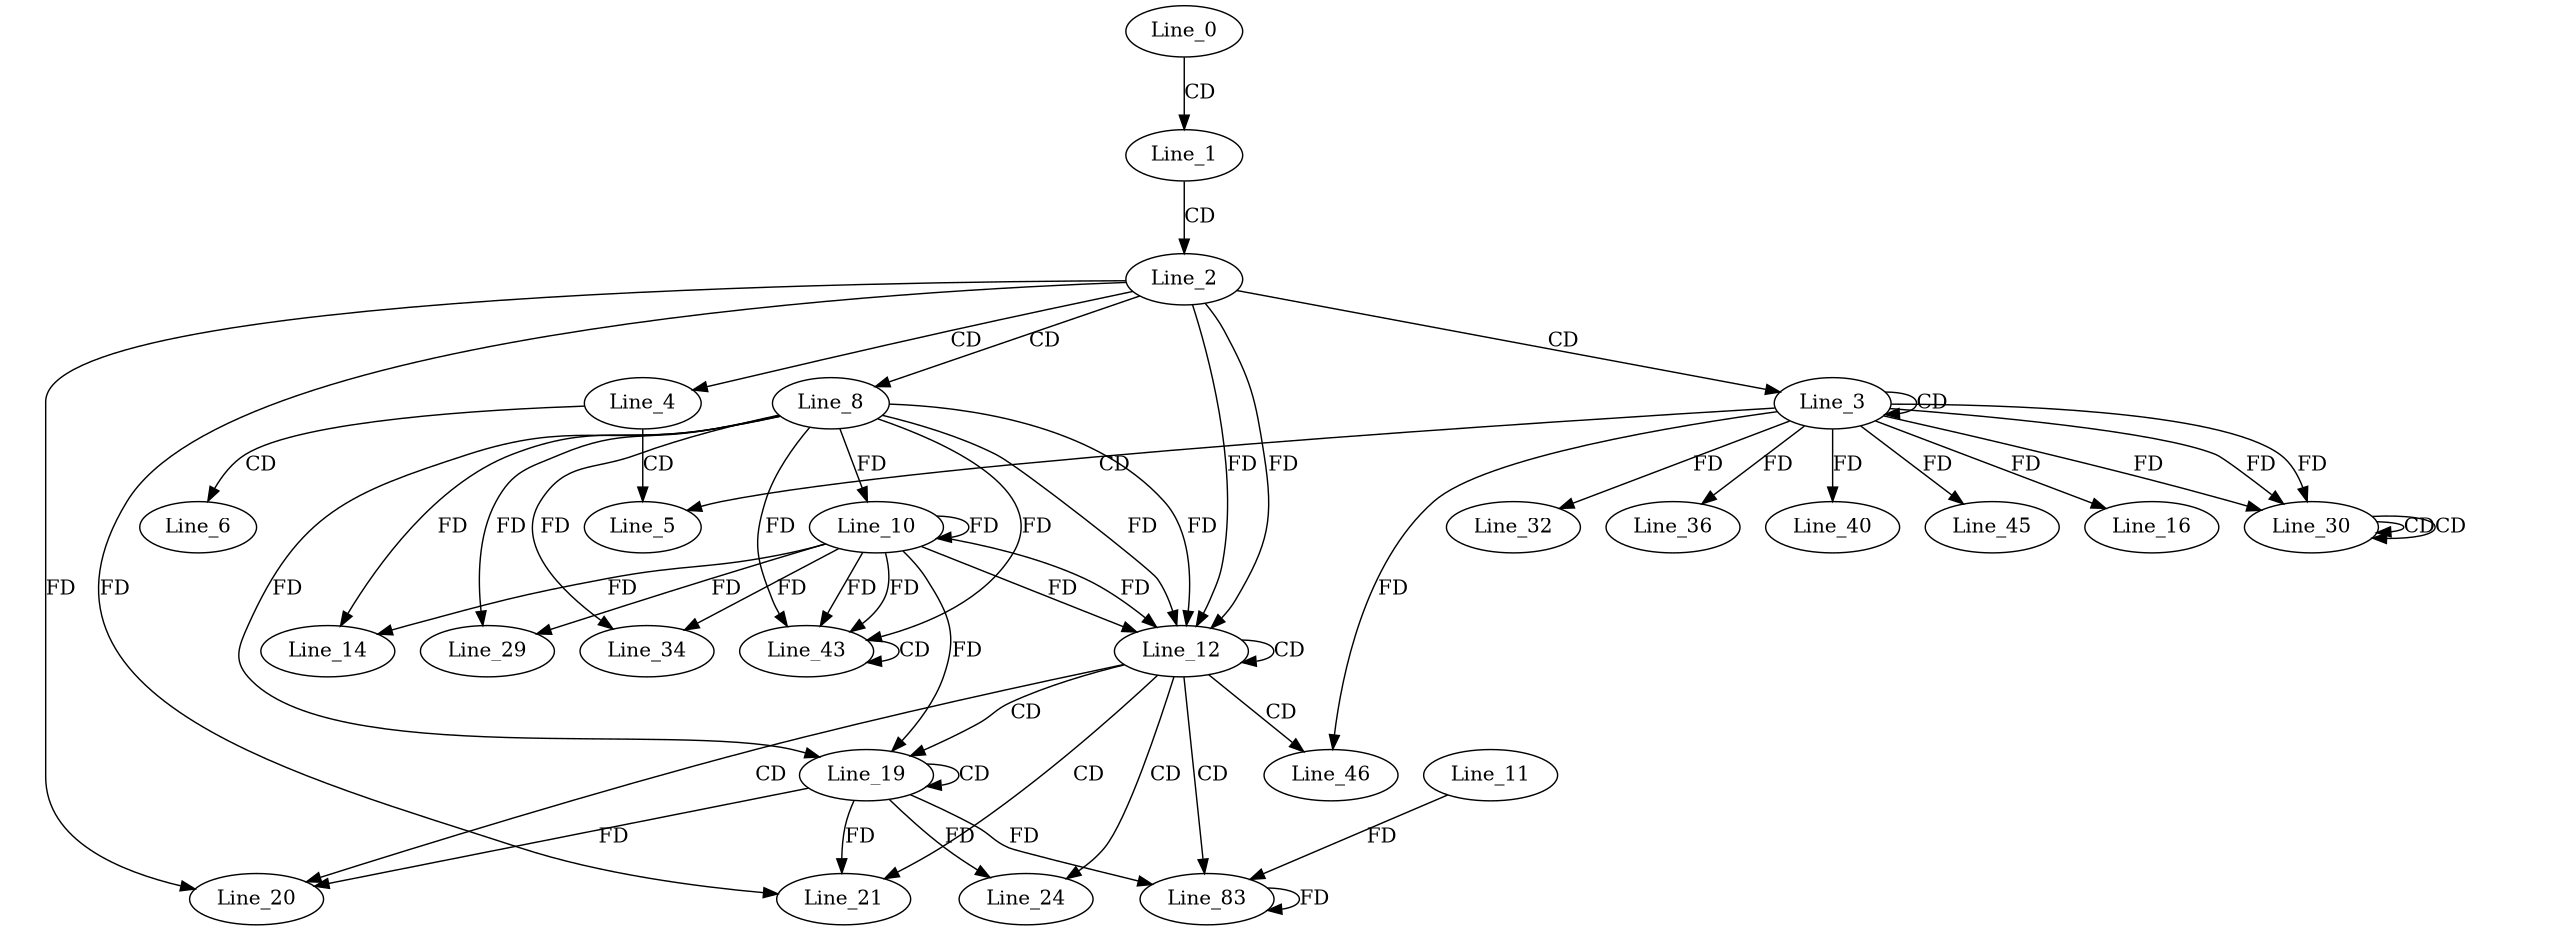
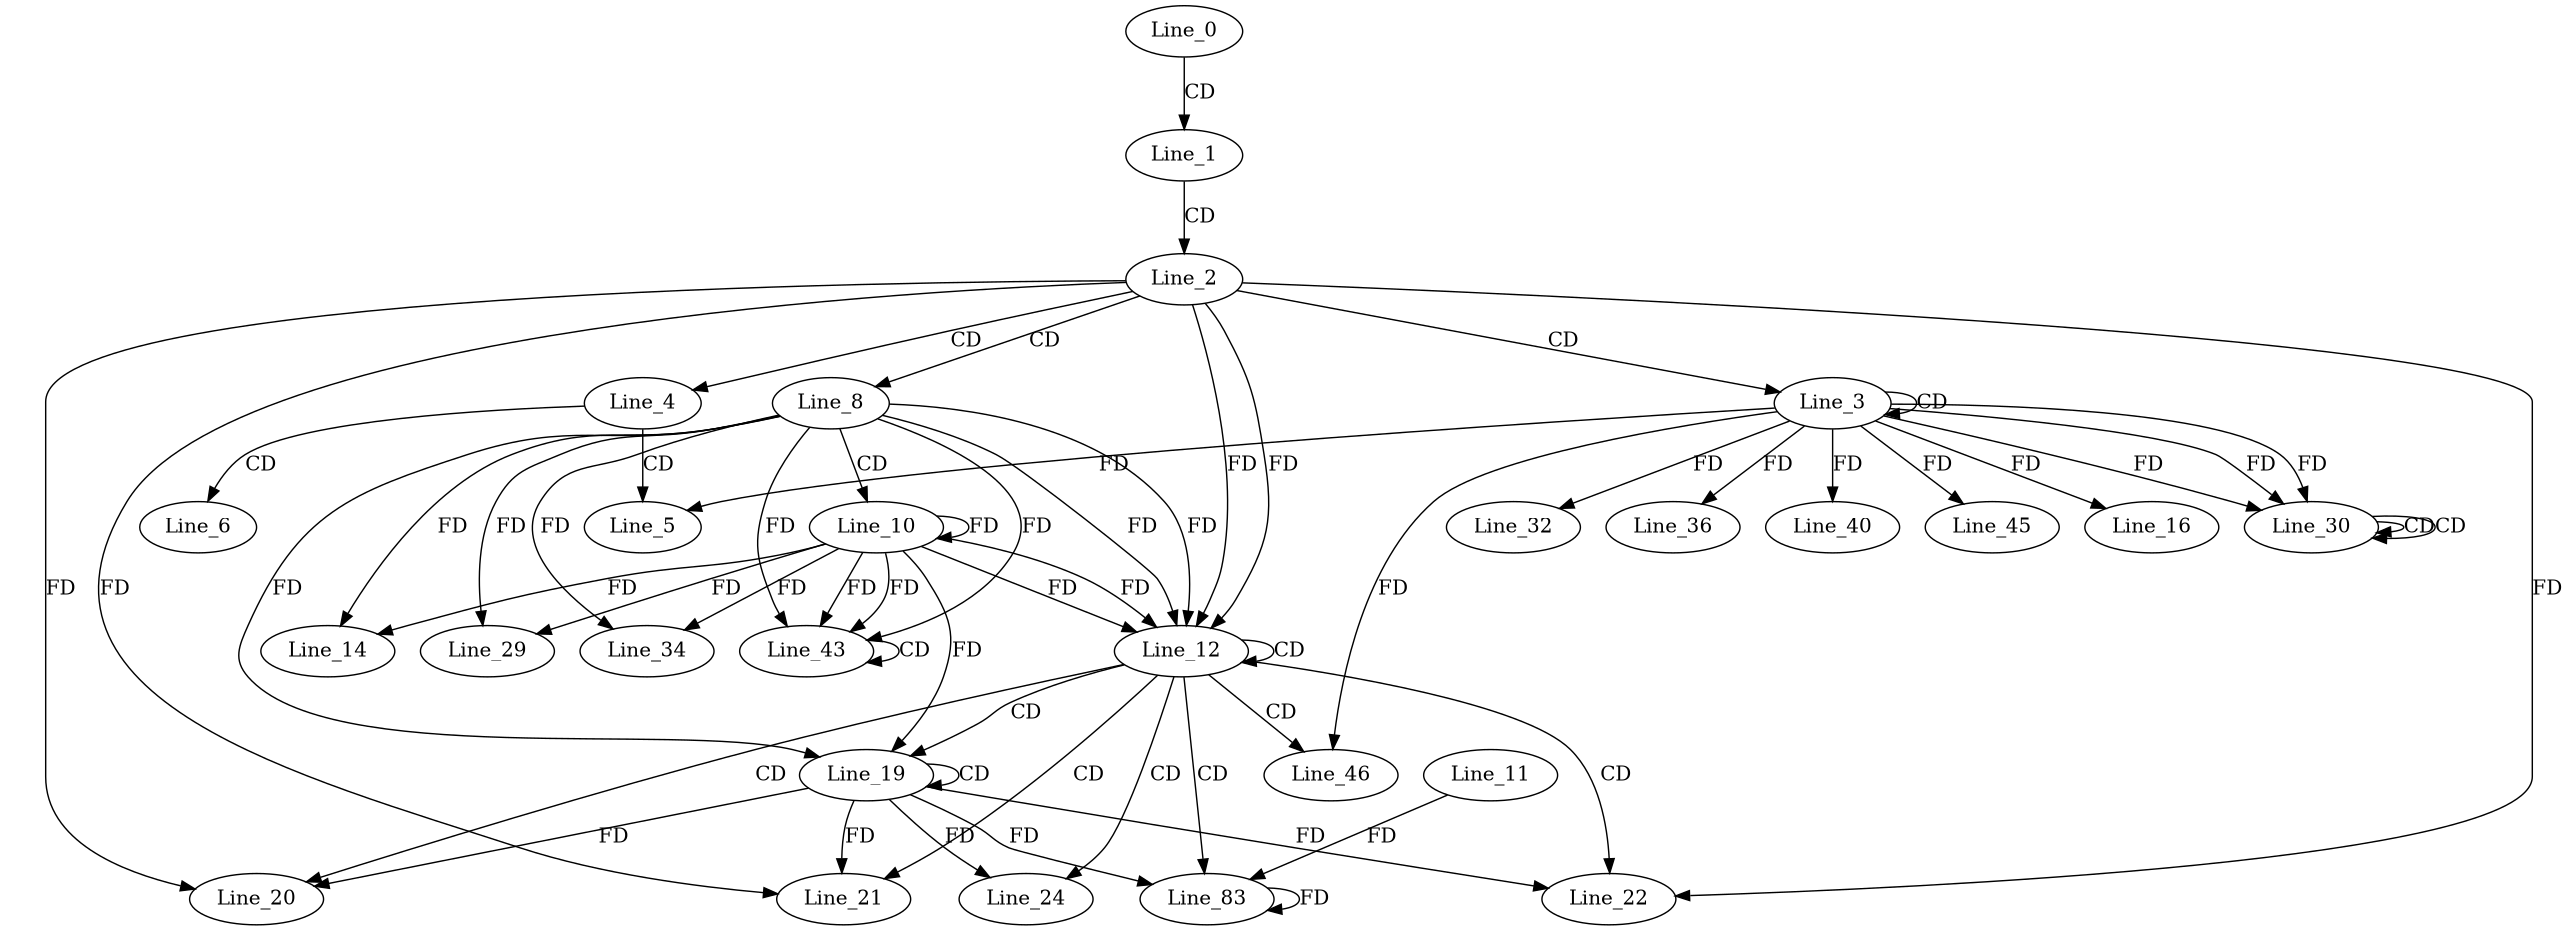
  digraph {
    Line_0
    Line_1
    Line_2
    Line_3
    Line_4
    Line_8
    Line_12
    Line_20
    Line_21
+   Line_22
    Line_5
    Line_16
    n13 [label=Line_46]
    Line_30
    Line_32
    Line_36
    Line_40
    Line_45
    Line_6
    Line_10
    Line_14
    Line_19
    Line_29
    Line_34
    Line_43
    n26 [label=Line_83]
    Line_24
    Line_11
    Line_0 -> Line_1 [label=CD]
    Line_1 -> Line_2 [label=CD]
    Line_2 -> Line_3 [label=CD]
    Line_2 -> Line_4 [label=CD]
    Line_2 -> Line_8 [label=CD]
    Line_2 -> Line_12 [label=FD]
    Line_2 -> Line_12 [label=FD]
    Line_2 -> Line_20 [label=FD]
    Line_2 -> Line_21 [label=FD]
+   Line_2 -> Line_22 [label=FD]
    Line_3 -> Line_3 [label=CD]
-   Line_3 -> Line_5 [label=CD]
+   Line_3 -> Line_5 [label=FD]
    Line_3 -> Line_16 [label=FD]
    Line_3 -> n13 [label=FD]
    Line_3 -> Line_30 [label=FD]
    Line_3 -> Line_30 [label=FD]
    Line_3 -> Line_30 [label=FD]
    Line_3 -> Line_32 [label=FD]
    Line_3 -> Line_36 [label=FD]
    Line_3 -> Line_40 [label=FD]
    Line_3 -> Line_45 [label=FD]
    Line_4 -> Line_5 [label=CD]
    Line_4 -> Line_6 [label=CD]
    Line_8 -> Line_12 [label=FD]
    Line_8 -> Line_12 [label=FD]
-   Line_8 -> Line_10 [label=FD]
+   Line_8 -> Line_10 [label=CD]
    Line_8 -> Line_14 [label=FD]
    Line_8 -> Line_19 [label=FD]
    Line_8 -> Line_29 [label=FD]
    Line_8 -> Line_34 [label=FD]
    Line_8 -> Line_43 [label=FD]
    Line_8 -> Line_43 [label=FD]
    Line_12 -> Line_12 [label=CD]
    Line_12 -> Line_20 [label=CD]
    Line_12 -> Line_21 [label=CD]
+   Line_12 -> Line_22 [label=CD]
    Line_12 -> n13 [label=CD]
    Line_12 -> Line_19 [label=CD]
    Line_12 -> n26 [label=CD]
    Line_12 -> Line_24 [label=CD]
    Line_30 -> Line_30 [label=CD]
    Line_30 -> Line_30 [label=CD]
    Line_10 -> Line_12 [label=FD]
    Line_10 -> Line_12 [label=FD]
    Line_10 -> Line_10 [label=FD]
    Line_10 -> Line_14 [label=FD]
    Line_10 -> Line_19 [label=FD]
    Line_10 -> Line_29 [label=FD]
    Line_10 -> Line_34 [label=FD]
    Line_10 -> Line_43 [label=FD]
    Line_10 -> Line_43 [label=FD]
    Line_19 -> Line_20 [label=FD]
    Line_19 -> Line_21 [label=FD]
+   Line_19 -> Line_22 [label=FD]
    Line_19 -> Line_19 [label=CD]
    Line_19 -> n26 [label=FD]
    Line_19 -> Line_24 [label=FD]
    Line_43 -> Line_43 [label=CD]
    n26 -> n26 [label=FD]
    Line_11 -> n26 [label=FD]
  }
